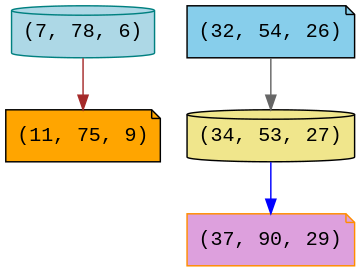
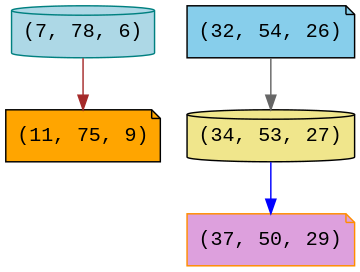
  digraph {
    fontname="Liberation Mono"
    node [color=black fontname="Liberation Mono" shape=note style=filled]
    edge [fontname="Liberation Mono"]
    "(7, 78, 6)" [color=teal fillcolor=lightblue shape=cylinder]
    "(11, 75, 9)" [fillcolor=orange]
    "(32, 54, 26)" [fillcolor=skyblue]
    "(34, 53, 27)" [fillcolor=khaki shape=cylinder]
-   "(37, 50, 29)" [color=darkorange fillcolor=plum label="(37, 90, 29)"]
+   "(37, 50, 29)" [color=darkorange fillcolor=plum]
    "(7, 78, 6)" -> "(11, 75, 9)" [color=brown]
    "(32, 54, 26)" -> "(34, 53, 27)" [color=gray40]
    "(34, 53, 27)" -> "(37, 50, 29)" [color=blue]
  }
